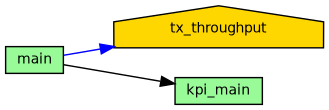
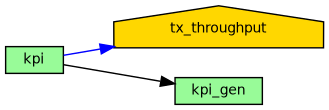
  digraph {
    rankdir=RL
    node [color=black fillcolor=palegreen fontname=Helvetica fontsize=10 shape=box style=filled]
    edge [dir=back fontname=Helvetica fontsize=10 labelfontname=Helvetica labelfontsize=10 style=solid]
    n1 [fillcolor=gold fontcolor=black height=0.2 label=tx_throughput shape=house width=0.4]
-   n2 [height=0.2 label=main width=0.4]
-   n3 [height=0.2 label=kpi_main width=0.4]
+   n2 [height=0.2 label=kpi width=0.4]
+   n3 [height=0.2 label=kpi_gen width=0.4]
    n1 -> n2 [color=blue]
    n3 -> n2 [color=black]
  }
